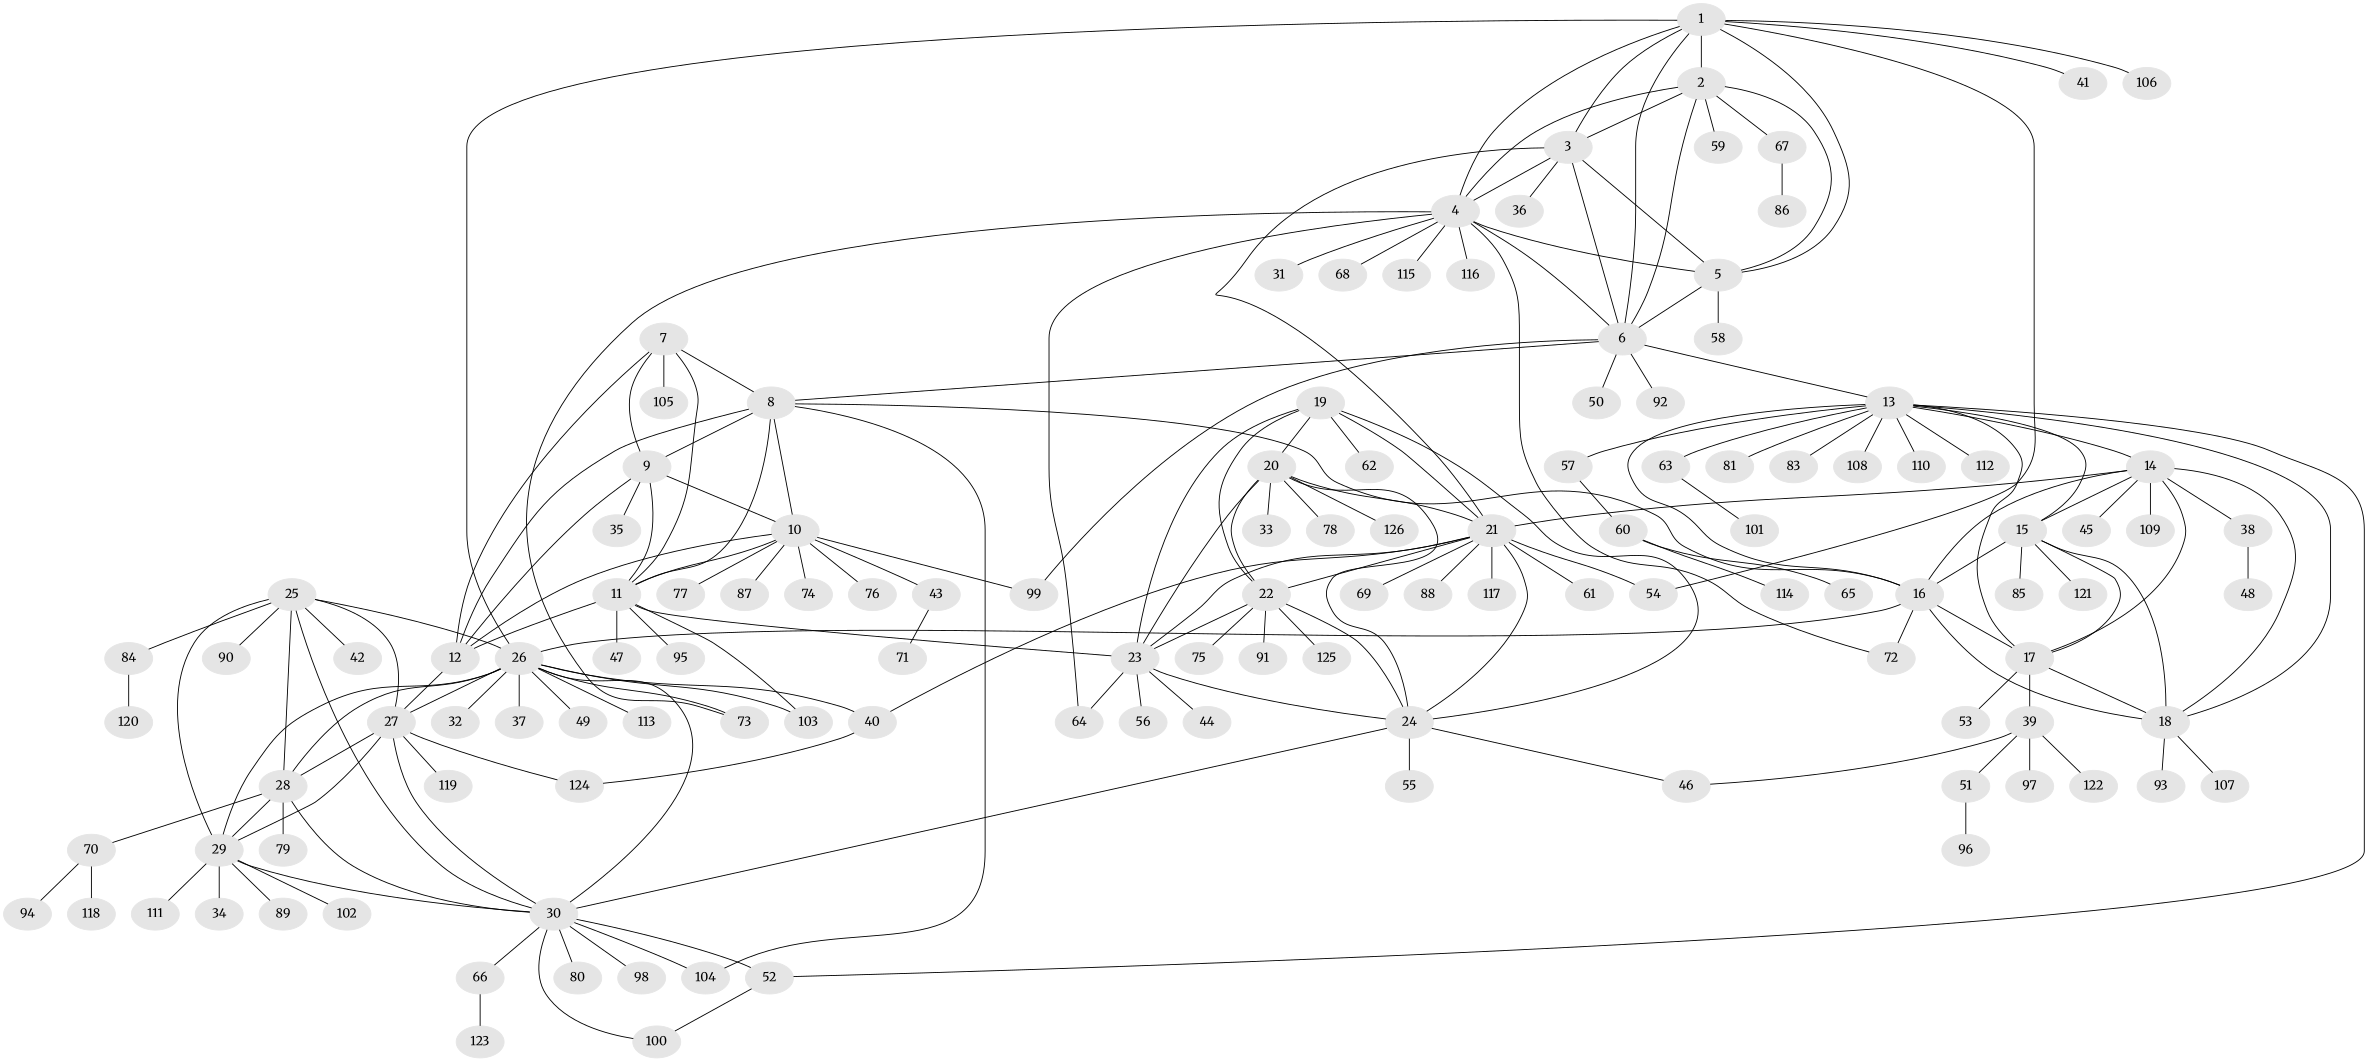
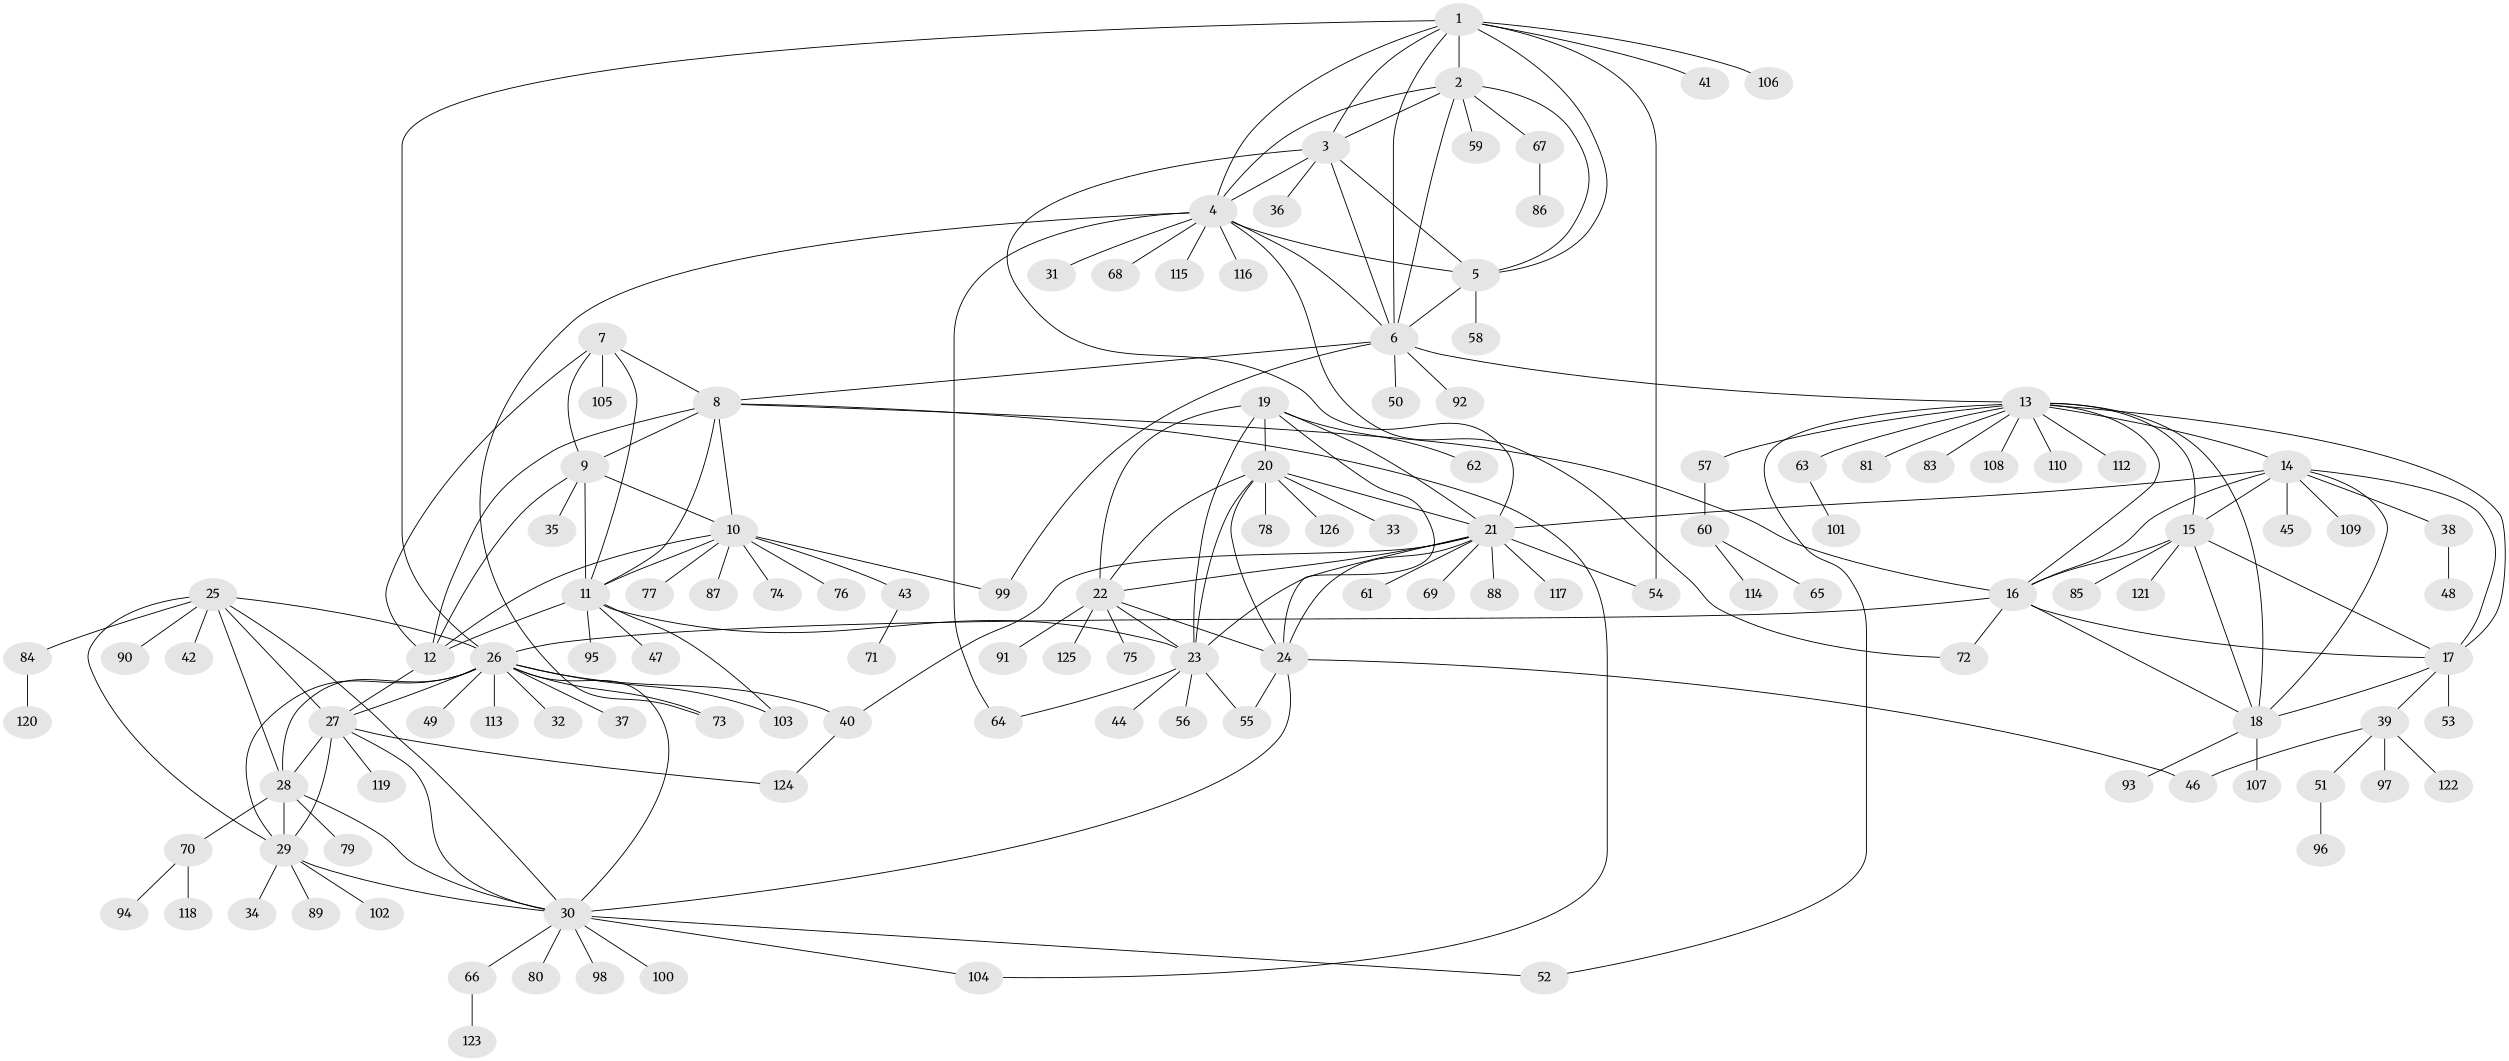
  graph {
    fontname=Merriweather
    node [color=gray90 fontname=Merriweather style=filled]
    edge [fontname=Merriweather]
    1
    2
    3
    4
    5
    6
    26
    41
    54
    106
    59
    67
    21
    36
    31
    64
    68
    72
    73
    115
    116
    58
    8
    13
    50
    92
    99
    103
    27
    40
    30
    28
    29
    32
    37
    49
    113
    86
    23
    22
    24
    61
    69
    88
    117
    9
    10
    11
    12
    16
    104
    14
    15
    17
    18
    52
    57
    63
    81
    83
    108
    110
    112
    7
    105
    35
    43
    74
    76
    77
    87
    47
    95
    71
    44
    56
    119
    124
    38
    45
    109
    85
    121
    39
    53
    93
    107
    100
    60
    101
    48
    46
    51
    97
    122
    19
    20
    62
    33
    78
    126
    75
    91
    125
    55
    66
    80
    98
    25
    42
    84
    90
    70
    79
    34
    89
    102
-   111
    120
    94
    118
    123
    96
    65
    114
    1 -- 2
    1 -- 3
    1 -- 4
    1 -- 5
    1 -- 6
    1 -- 26
    1 -- 41
    1 -- 54
    1 -- 106
    2 -- 3
    2 -- 4
    2 -- 5
    2 -- 6
    2 -- 59
    2 -- 67
    3 -- 4
    3 -- 5
    3 -- 6
    3 -- 21
    3 -- 36
    4 -- 5
    4 -- 6
    4 -- 31
    4 -- 64
    4 -- 68
    4 -- 72
    4 -- 73
    4 -- 115
    4 -- 116
    5 -- 6
    5 -- 58
    6 -- 8
    6 -- 13
    6 -- 50
    6 -- 92
    6 -- 99
    26 -- 73
    26 -- 103
    26 -- 27
    26 -- 40
    26 -- 30
    26 -- 28
    26 -- 29
    26 -- 32
    26 -- 37
    26 -- 49
    26 -- 113
    67 -- 86
    21 -- 54
    21 -- 40
    21 -- 23
    21 -- 22
    21 -- 24
    21 -- 61
    21 -- 69
    21 -- 88
    21 -- 117
    8 -- 9
    8 -- 10
    8 -- 11
    8 -- 12
    8 -- 16
    8 -- 104
    13 -- 16
    13 -- 14
    13 -- 15
    13 -- 17
    13 -- 18
    13 -- 52
    13 -- 57
    13 -- 63
    13 -- 81
    13 -- 83
    13 -- 108
    13 -- 110
    13 -- 112
    27 -- 30
    27 -- 28
    27 -- 29
    27 -- 119
    27 -- 124
    40 -- 124
    30 -- 104
    30 -- 52
    30 -- 100
    30 -- 66
    30 -- 80
    30 -- 98
    28 -- 30
    28 -- 29
    28 -- 70
    28 -- 79
    29 -- 30
    29 -- 34
    29 -- 89
    29 -- 102
-   29 -- 111
    23 -- 64
-   23 -- 24
+   23 -- 55
    23 -- 44
    23 -- 56
    22 -- 23
    22 -- 24
    22 -- 75
    22 -- 91
    22 -- 125
    24 -- 30
    24 -- 46
    24 -- 55
    9 -- 10
    9 -- 11
    9 -- 12
    9 -- 35
    10 -- 99
    10 -- 11
    10 -- 12
    10 -- 43
    10 -- 74
    10 -- 76
    10 -- 77
    10 -- 87
    11 -- 103
    11 -- 23
    11 -- 12
    11 -- 47
    11 -- 95
    12 -- 27
    16 -- 26
    16 -- 72
    16 -- 17
    16 -- 18
    14 -- 21
    14 -- 16
    14 -- 15
    14 -- 17
    14 -- 18
    14 -- 38
    14 -- 45
    14 -- 109
    15 -- 16
    15 -- 17
    15 -- 18
    15 -- 85
    15 -- 121
    17 -- 18
    17 -- 39
    17 -- 53
    18 -- 93
    18 -- 107
-   52 -- 100
    57 -- 60
    63 -- 101
    7 -- 8
    7 -- 9
    7 -- 11
    7 -- 12
    7 -- 105
    43 -- 71
    38 -- 48
    39 -- 46
    39 -- 51
    39 -- 97
    39 -- 122
    60 -- 65
    60 -- 114
    51 -- 96
    19 -- 21
    19 -- 23
    19 -- 22
    19 -- 24
    19 -- 20
    19 -- 62
    20 -- 21
    20 -- 23
    20 -- 22
    20 -- 24
    20 -- 33
    20 -- 78
    20 -- 126
    66 -- 123
    25 -- 26
    25 -- 27
    25 -- 30
    25 -- 28
    25 -- 29
    25 -- 42
    25 -- 84
    25 -- 90
    84 -- 120
    70 -- 94
    70 -- 118
  }
